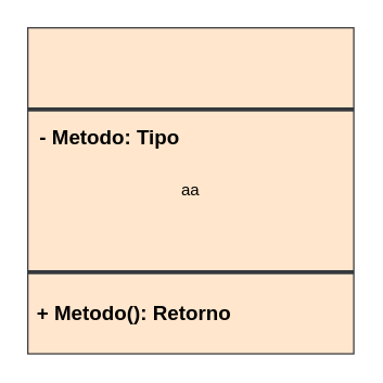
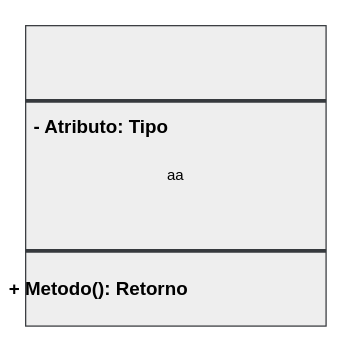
  <mxCell id="0" />
  <mxCell id="1" parent="0" />
  <mxCell id="2" value="" style="group" vertex="1" connectable="0" parent="1"><mxGeometry x="20" width="240" height="240" as="geometry" y="20" /></mxCell>
- <mxCell id="3" value="aa" style="whiteSpace=wrap;html=1;aspect=fixed;fillColor=#ffe6cc;strokeColor=#36393d;" vertex="1" parent="2"><mxGeometry width="240" height="240" as="geometry" /></mxCell>
+ <mxCell id="3" value="aa" style="whiteSpace=wrap;html=1;aspect=fixed;fillColor=#eeeeee;strokeColor=#36393d;" vertex="1" parent="2"><mxGeometry width="240" height="240" as="geometry" /></mxCell>
  <mxCell id="4" value="" style="endArrow=none;html=1;strokeWidth=3;fillColor=#eeeeee;strokeColor=#36393d;entryX=1;entryY=0.25;entryDx=0;entryDy=0;exitX=0;exitY=0.25;exitDx=0;exitDy=0;" edge="1" parent="2" source="3" target="3"><mxGeometry width="50" height="50" relative="1" as="geometry"><mxPoint x="90" as="sourcePoint" /><mxPoint x="140" y="-50" as="targetPoint" /></mxGeometry></mxCell>
  <mxCell id="5" value="" style="endArrow=none;html=1;strokeWidth=3;fillColor=#eeeeee;strokeColor=#36393d;entryX=1;entryY=0.75;entryDx=0;entryDy=0;exitX=0;exitY=0.75;exitDx=0;exitDy=0;" edge="1" parent="2" source="3" target="3"><mxGeometry width="50" height="50" relative="1" as="geometry"><mxPoint x="-20" y="73" as="sourcePoint" /><mxPoint x="230" y="100" as="targetPoint" /></mxGeometry></mxCell>
- <mxCell id="6" value="- Metodo: Tipo" style="text;strokeColor=none;fillColor=none;html=1;fontSize=15;fontStyle=1;verticalAlign=middle;align=center;labelBackgroundColor=none;fontColor=#000000;spacing=1;" vertex="1" parent="2"><mxGeometry x="10" y="60" width="100" height="40" as="geometry" /></mxCell>
- <mxCell id="7" value="+ Metodo(): Retorno&amp;nbsp;" style="text;strokeColor=none;fillColor=none;html=1;fontSize=15;fontStyle=1;verticalAlign=middle;align=center;labelBackgroundColor=none;fontColor=#000000;spacing=1;" vertex="1" parent="2"><mxGeometry x="30" y="190" width="100" height="40" as="geometry" /></mxCell>
+ <mxCell id="6" value="- Atributo: Tipo" style="text;strokeColor=none;fillColor=none;html=1;fontSize=15;fontStyle=1;verticalAlign=middle;align=center;labelBackgroundColor=none;fontColor=#000000;spacing=1;" vertex="1" parent="2"><mxGeometry x="10" y="60" width="100" height="40" as="geometry" /></mxCell>
+ <mxCell id="7" value="+ Metodo(): Retorno&amp;nbsp;" style="text;strokeColor=none;fillColor=none;html=1;fontSize=15;fontStyle=1;verticalAlign=middle;align=center;labelBackgroundColor=none;fontColor=#000000;spacing=1;" vertex="1" parent="2"><mxGeometry x="10" y="190" width="100" height="40" as="geometry" /></mxCell>
